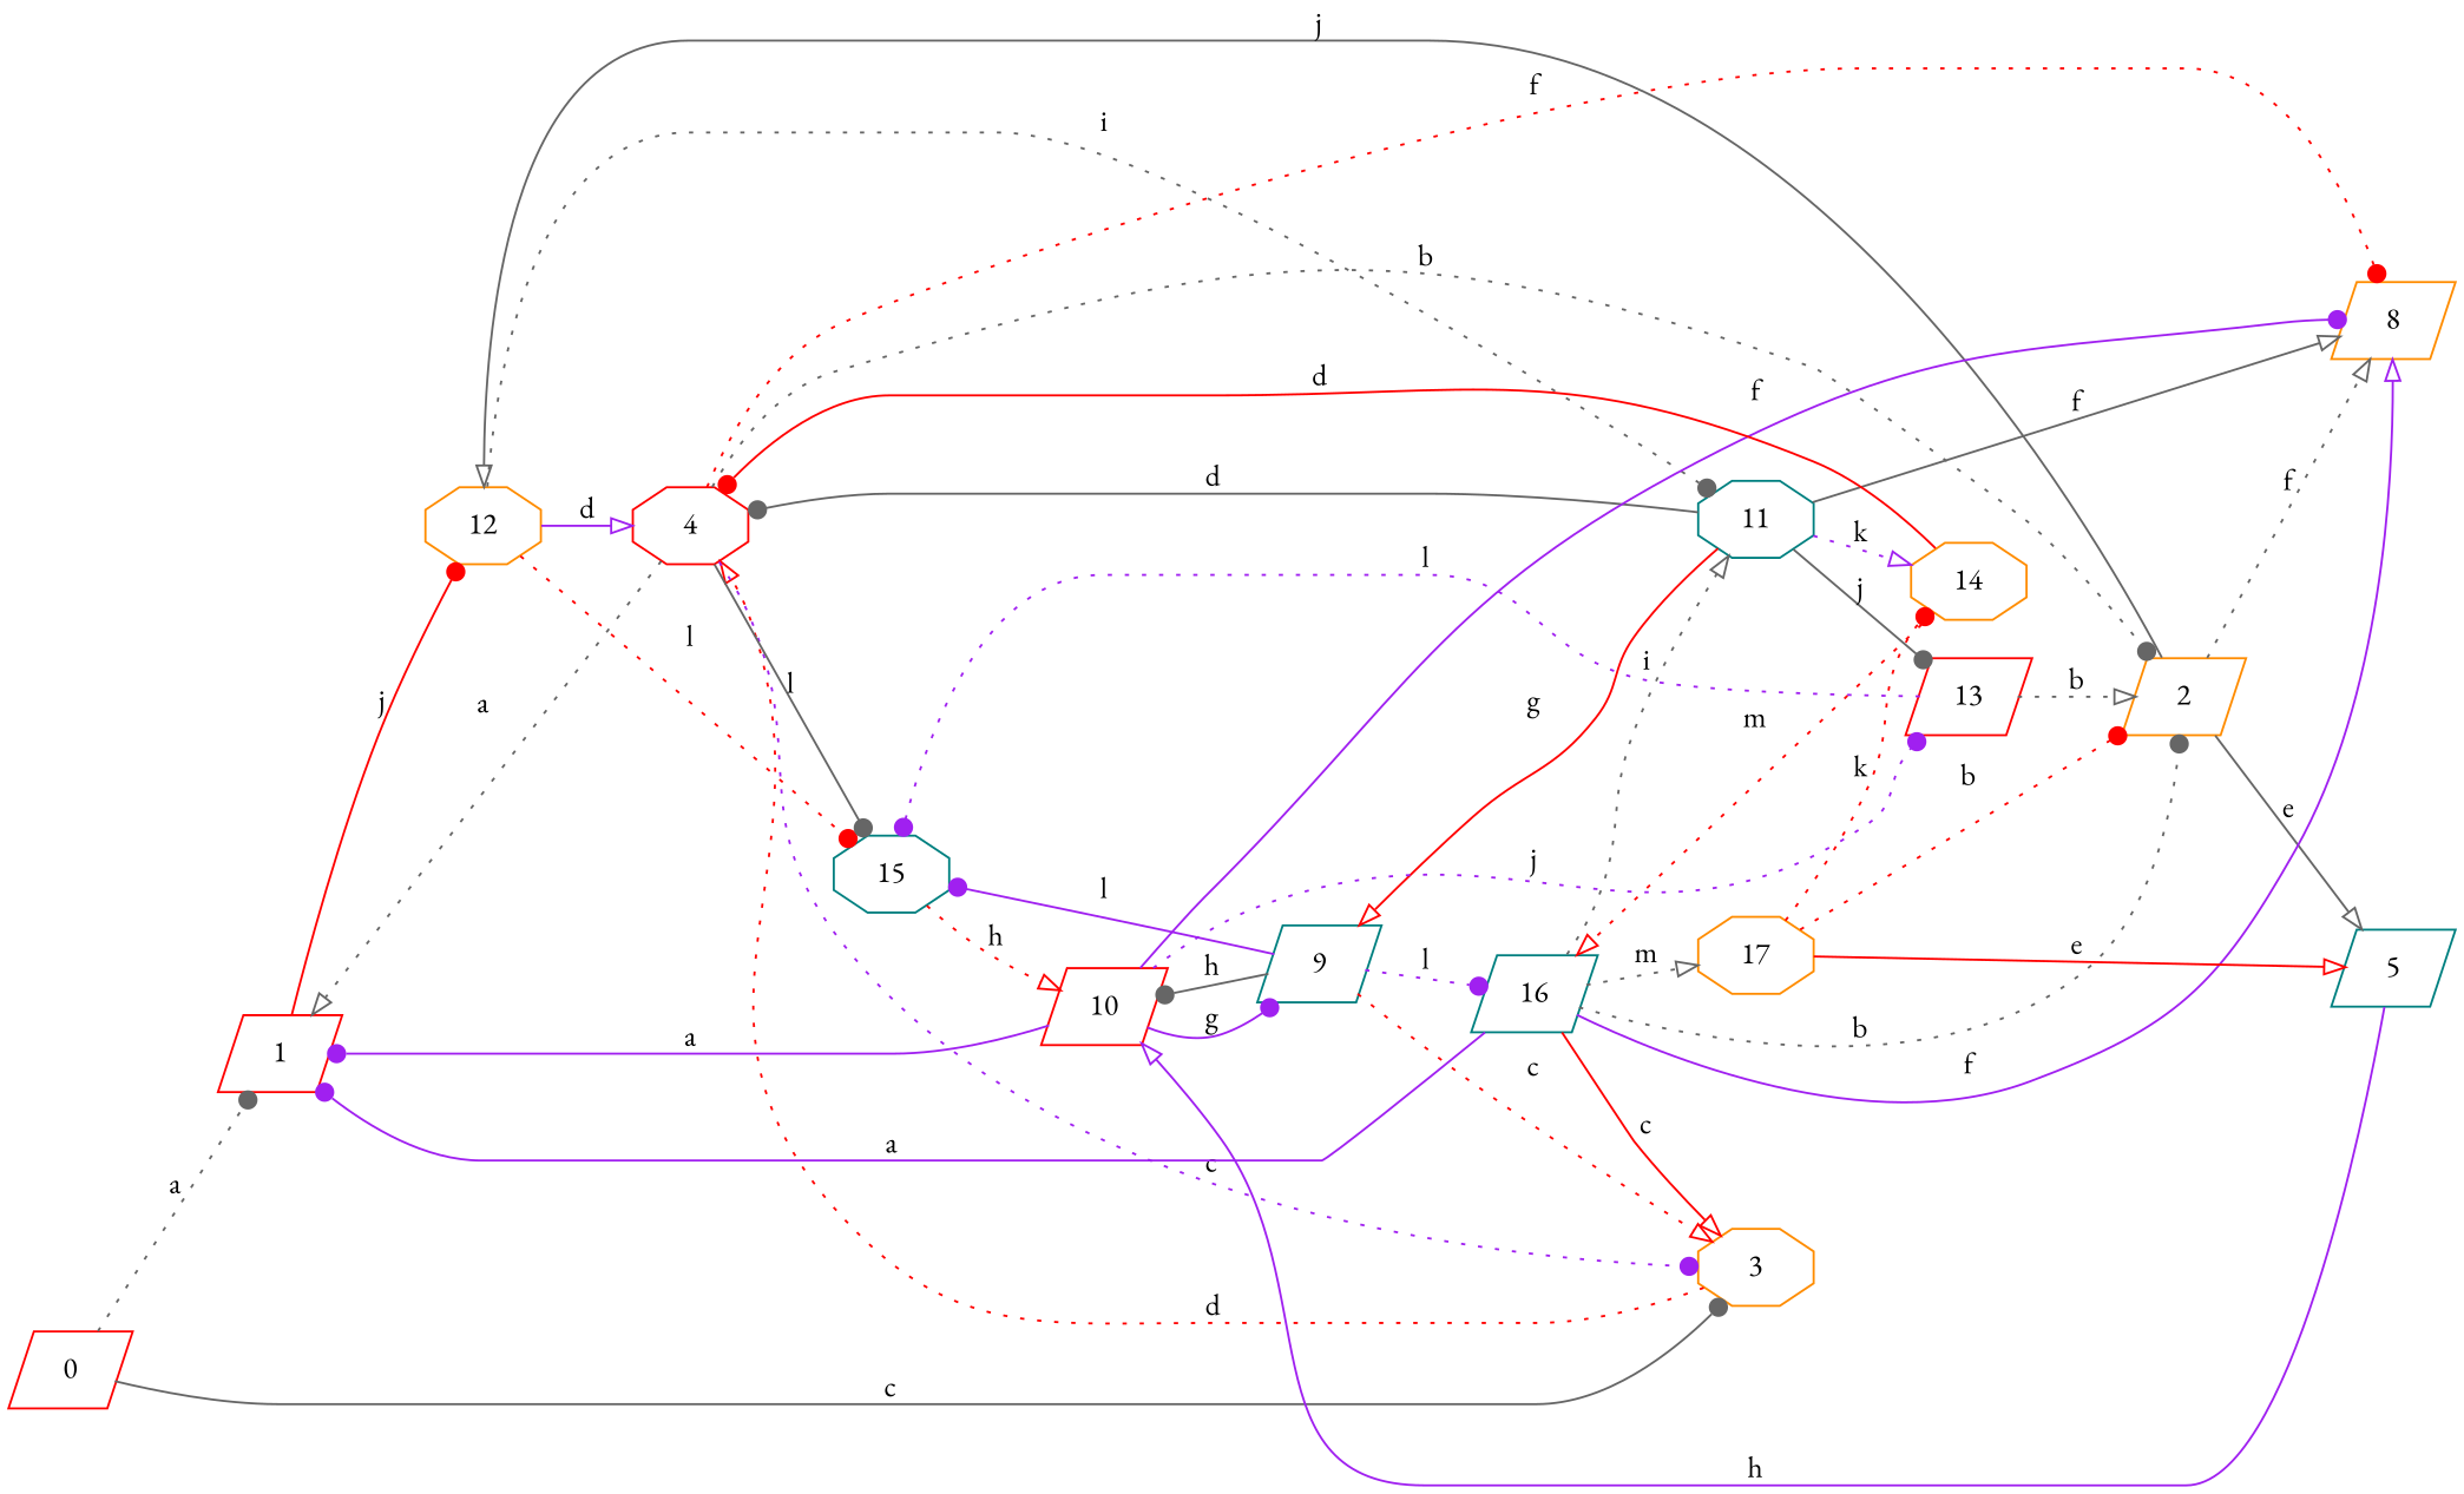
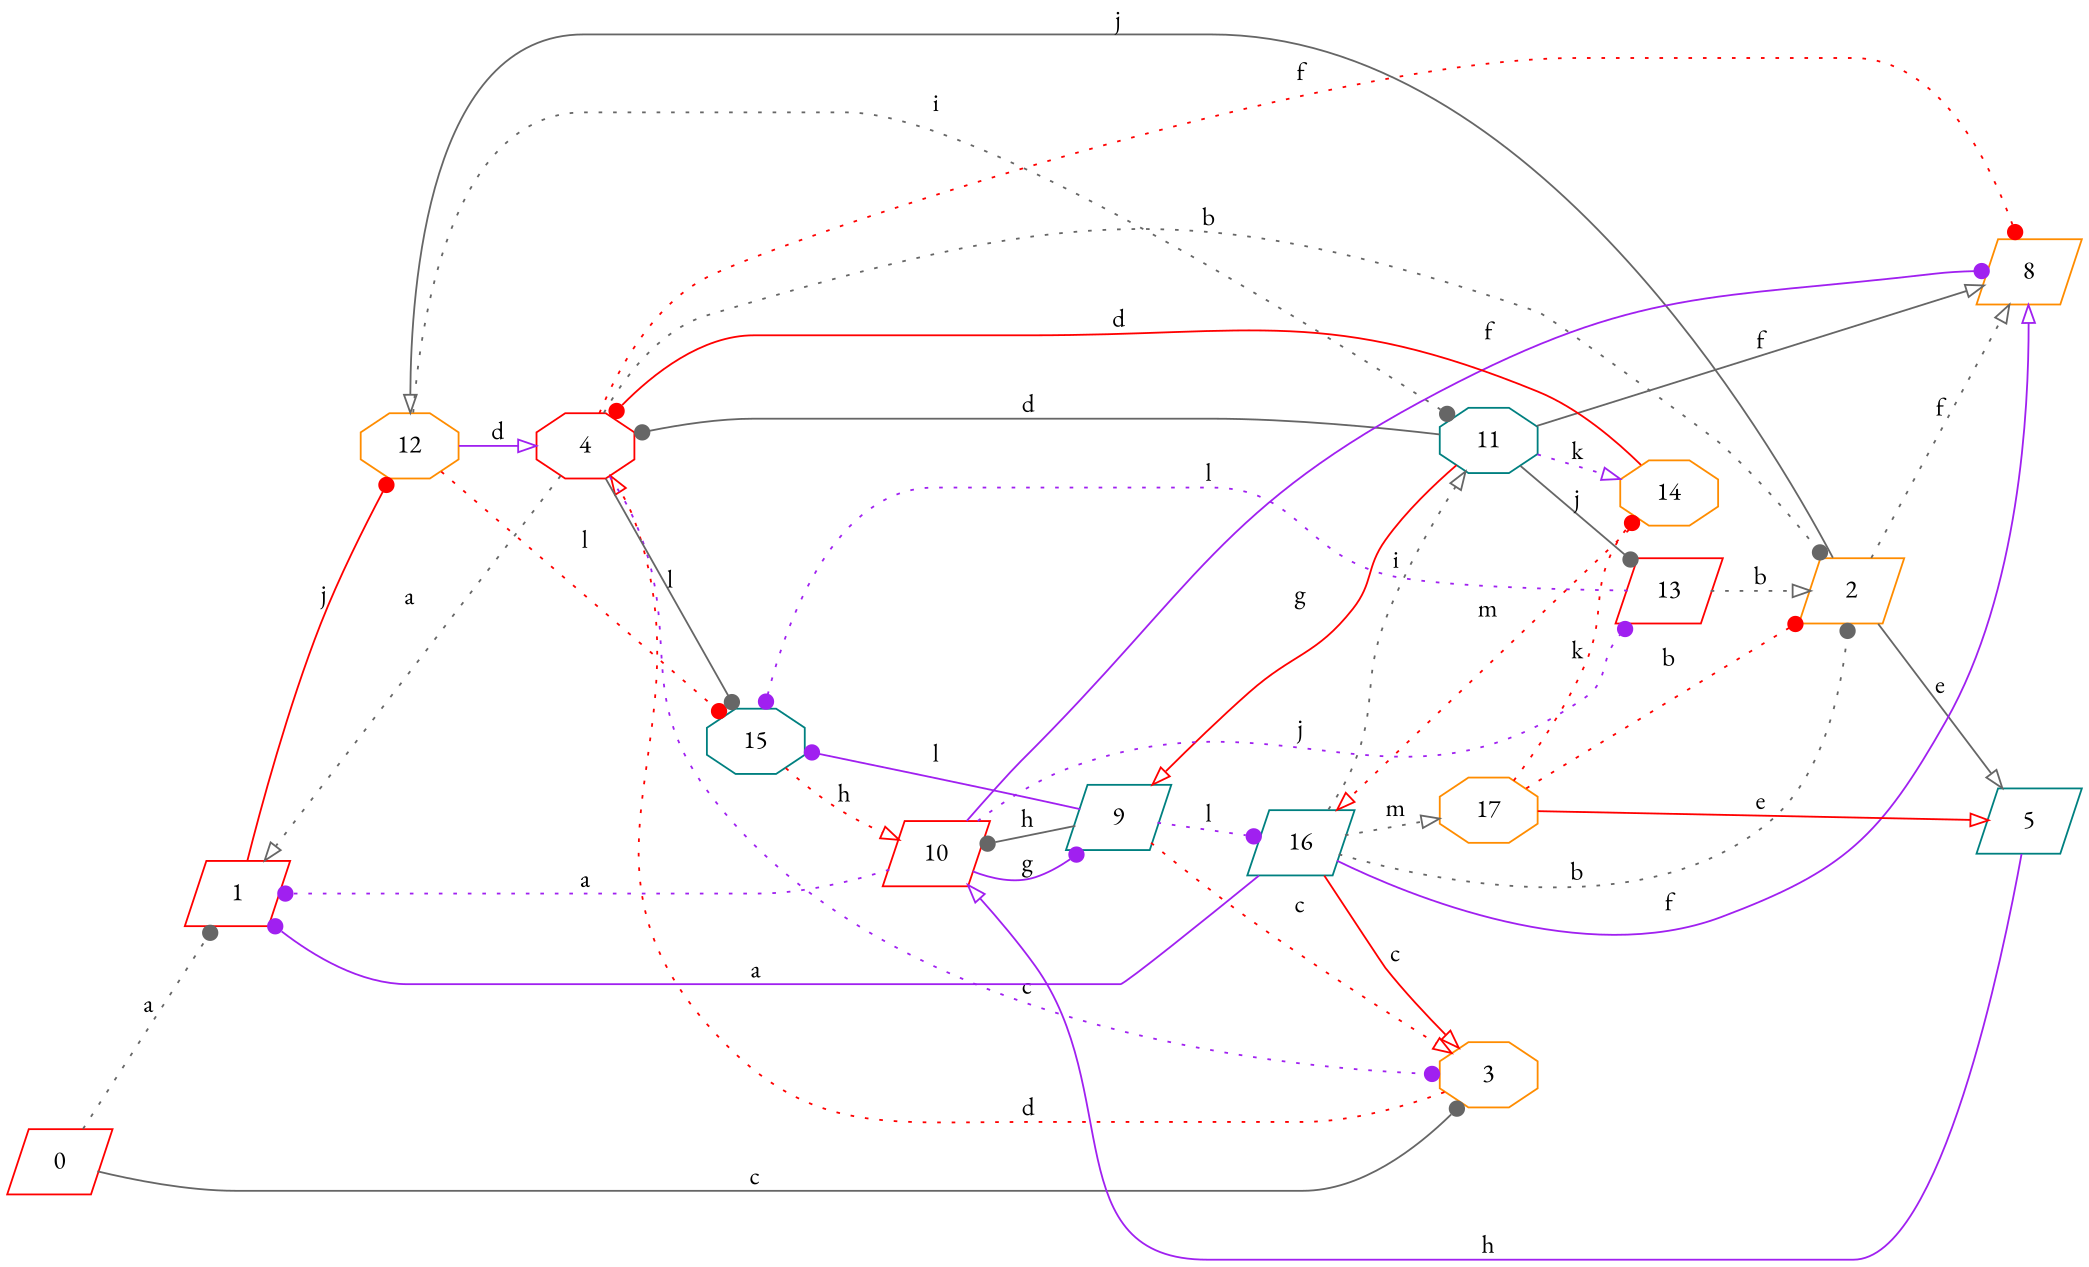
  strict digraph {
    fontname="EB Garamond"
    rankdir=LR
    node [color=darkorange fontname="EB Garamond" shape=parallelogram]
    edge [arrowhead=dot color=gray40 fontname="EB Garamond" style=dotted]
    0 [color=red]
    1 [color=red]
    3 [shape=octagon]
    12 [shape=octagon]
    4 [color=red shape=octagon]
    15 [color=teal shape=octagon]
    11 [color=teal shape=octagon]
    2
    5 [color=teal]
    8
    10 [color=red]
    9 [color=teal]
    13 [color=red]
    16 [color=teal]
    17 [shape=octagon]
    14 [shape=octagon]
    0 -> 1 [label=a]
    0 -> 3 [label=c style=solid]
    1 -> 12 [color=red label=j style=solid]
    3 -> 4 [arrowhead=onormal color=red label=d]
    12 -> 4 [arrowhead=onormal color=purple label=d style=solid]
    12 -> 15 [color=red label=l]
    12 -> 11 [label=i]
    4 -> 1 [arrowhead=onormal label=a]
    4 -> 3 [color=purple label=c]
    4 -> 15 [label=l style=solid]
    4 -> 2 [label=b]
    4 -> 8 [color=red label=f]
    15 -> 10 [arrowhead=onormal color=red label=h]
    11 -> 4 [label=d style=solid]
    11 -> 8 [arrowhead=onormal label=f style=solid]
    11 -> 9 [arrowhead=onormal color=red label=g style=solid]
    11 -> 13 [label=j style=solid]
    11 -> 14 [arrowhead=onormal color=purple label=k]
    2 -> 12 [arrowhead=onormal label=j style=solid]
    2 -> 5 [arrowhead=onormal label=e style=solid]
    2 -> 8 [arrowhead=onormal label=f]
    5 -> 10 [arrowhead=onormal color=purple label=h style=solid]
-   10 -> 1 [color=purple label=a style=solid]
+   10 -> 1 [color=purple label=a]
    10 -> 8 [color=purple label=f style=solid]
    10 -> 9 [color=purple label=g style=solid]
    10 -> 13 [color=purple label=j]
    9 -> 3 [arrowhead=onormal color=red label=c]
    9 -> 15 [color=purple label=l style=solid]
    9 -> 10 [label=h style=solid]
    9 -> 16 [color=purple label=l]
    13 -> 15 [color=purple label=l]
    13 -> 2 [arrowhead=onormal label=b]
    16 -> 1 [color=purple label=a style=solid]
    16 -> 3 [arrowhead=onormal color=red label=c style=solid]
    16 -> 11 [arrowhead=onormal label=i]
    16 -> 2 [label=b]
    16 -> 8 [arrowhead=onormal color=purple label=f style=solid]
    16 -> 17 [arrowhead=onormal label=m]
    17 -> 2 [color=red label=b]
    17 -> 5 [arrowhead=onormal color=red label=e style=solid]
    17 -> 14 [color=red label=k]
    14 -> 4 [color=red label=d style=solid]
    14 -> 16 [arrowhead=onormal color=red label=m]
  }
